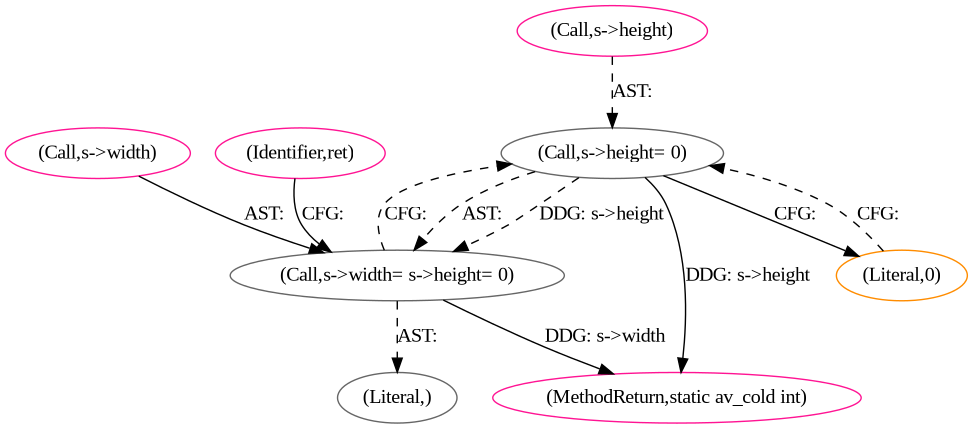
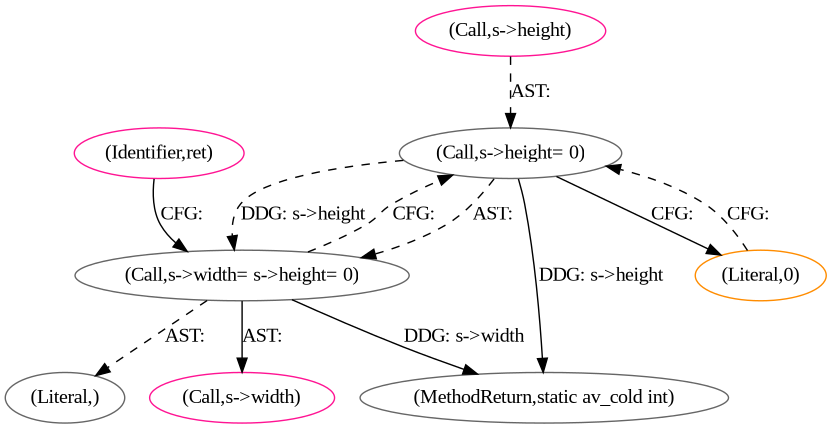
  digraph {
    fontname="Liberation Serif"
    node [color=gray40 fontname="Liberation Serif"]
    edge [fontname="Liberation Serif" style=dashed]
    n1 [label="(Call,s->height= 0)"]
    n2 [label="(Call,s->width= s->height= 0)"]
-   n3 [color=deeppink label="(MethodReturn,static av_cold int)"]
+   n3 [label="(MethodReturn,static av_cold int)"]
    n4 [color=darkorange label="(Literal,0)"]
    n5 [label="(Literal,)"]
    n6 [color=deeppink label="(Call,s->width)"]
    n7 [color=deeppink label="(Identifier,ret)"]
    n8 [color=deeppink label="(Call,s->height)"]
    n1 -> n2 [label="AST: "]
    n1 -> n2 [label="DDG: s->height"]
    n1 -> n3 [label="DDG: s->height" style=solid]
    n1 -> n4 [label="CFG: " style=solid]
    n2 -> n1 [label="CFG: "]
    n2 -> n3 [label="DDG: s->width" style=solid]
    n2 -> n5 [label="AST: "]
    n4 -> n1 [label="CFG: "]
-   n6 -> n2 [label="AST: " style=solid]
+   n2 -> n6 [label="AST: " style=solid]
    n7 -> n2 [label="CFG: " style=solid]
    n8 -> n1 [label="AST: "]
  }
